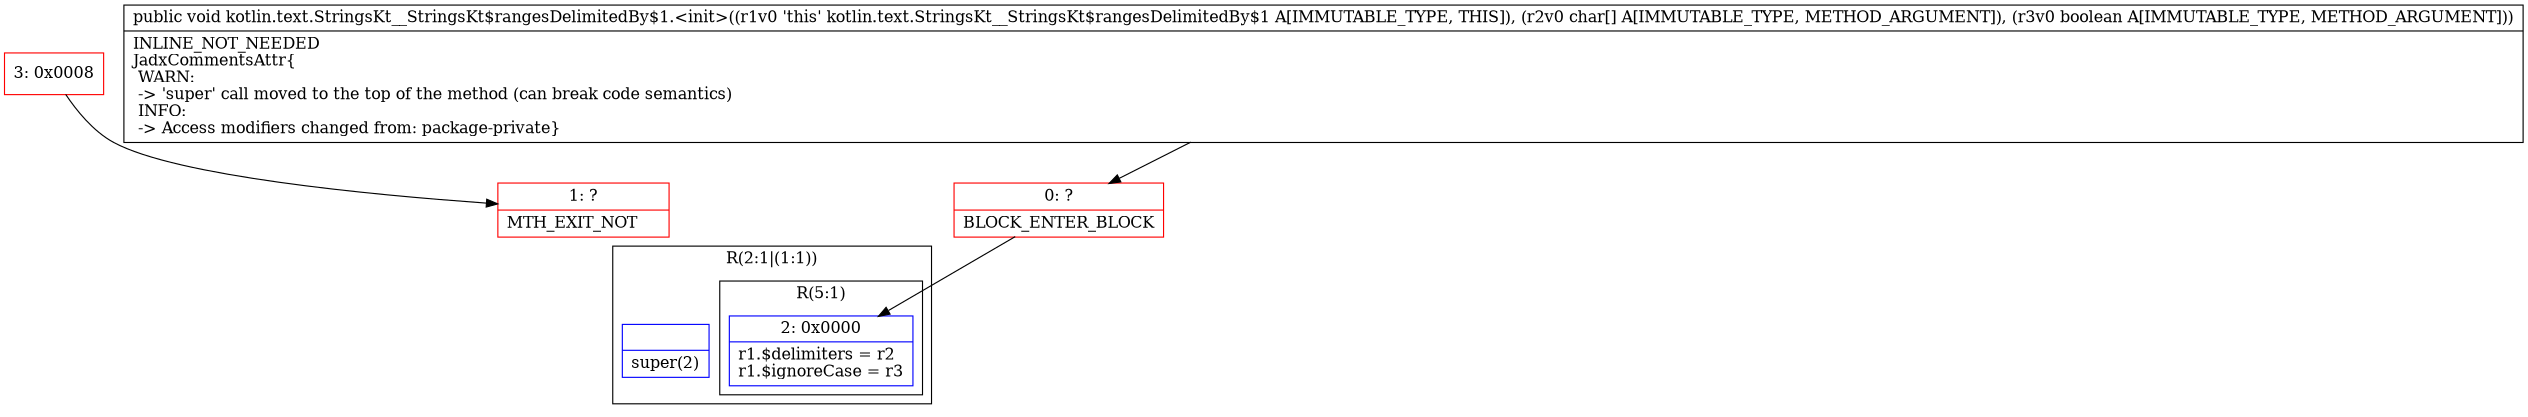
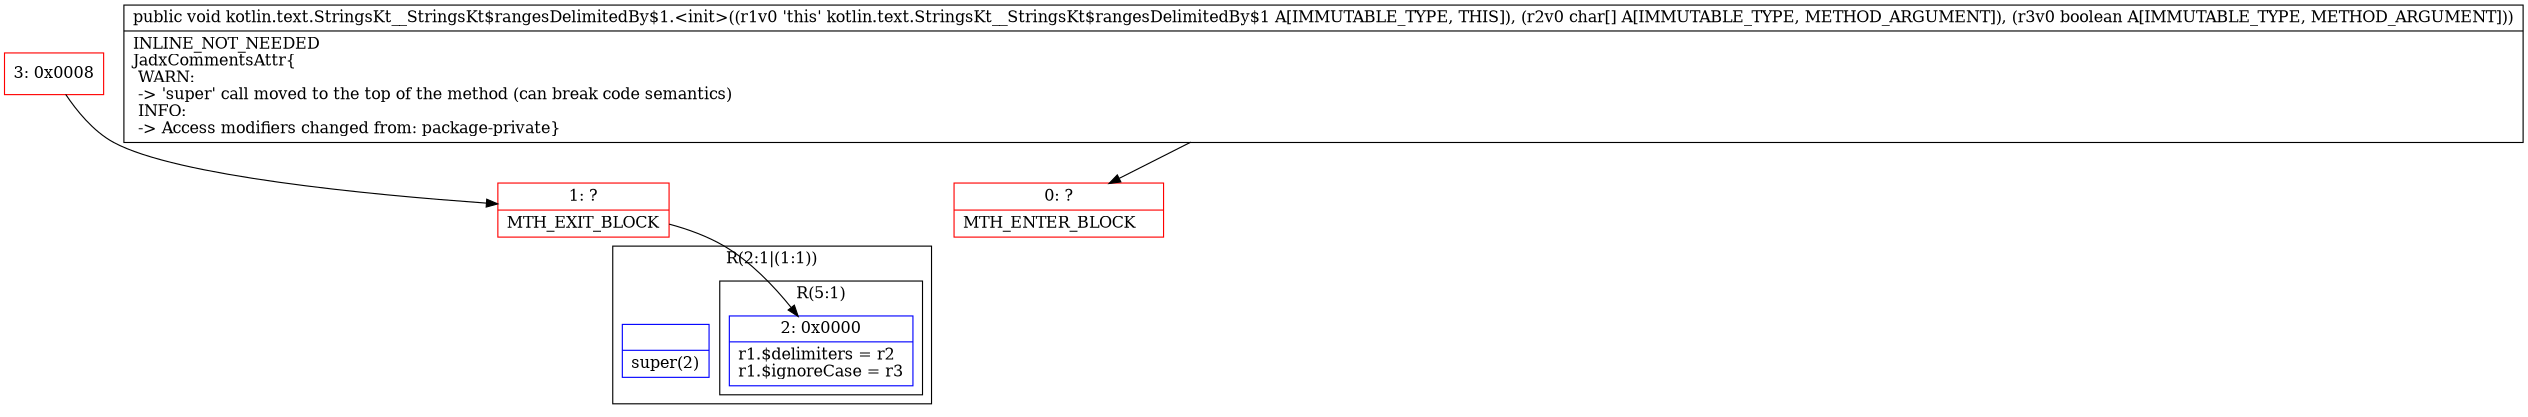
  digraph {
    node [color=red shape=record]
    n1 [color=blue label="{2\:\ 0x0000|r1.$delimiters = r2\lr1.$ignoreCase = r3\l}"]
    n2 [color=blue label="{|super(2)\l}"]
    n3 [label="{3\:\ 0x0008}"]
-   n4 [label="{1\:\ ?|MTH_EXIT_NOT\l}"]
-   n5 [label="{0\:\ ?|BLOCK_ENTER_BLOCK\l}"]
+   n4 [label="{1\:\ ?|MTH_EXIT_BLOCK\l}"]
+   n5 [label="{0\:\ ?|MTH_ENTER_BLOCK\l}"]
    n6 [label="{public void kotlin.text.StringsKt__StringsKt$rangesDelimitedBy$1.\<init\>((r1v0 'this' kotlin.text.StringsKt__StringsKt$rangesDelimitedBy$1 A[IMMUTABLE_TYPE, THIS]), (r2v0 char[] A[IMMUTABLE_TYPE, METHOD_ARGUMENT]), (r3v0 boolean A[IMMUTABLE_TYPE, METHOD_ARGUMENT]))  | INLINE_NOT_NEEDED\lJadxCommentsAttr\{\l WARN: \l \-\> 'super' call moved to the top of the method (can break code semantics)\l INFO: \l \-\> Access modifiers changed from: package\-private\}\l}" color=""]
    subgraph cluster_1 {
      label="R(2:1|(1:1))"
      n2
      subgraph cluster_2 {
        label="R(5:1)"
        n1
      }
    }
    n3 -> n4
-   n5 -> n1
+   n4 -> n1
    n6 -> n5
  }
